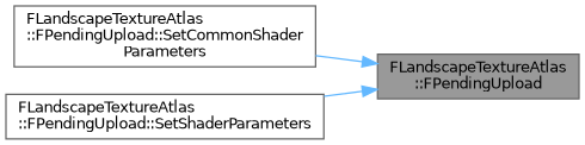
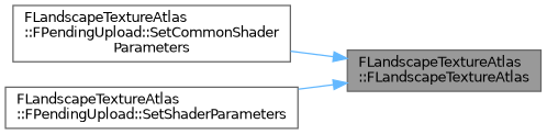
  digraph {
    rankdir=RL
    node [color=grey40 fillcolor=white fontname=Helvetica fontsize=10 shape=box style=filled]
    edge [color=steelblue1 dir=back fontname=Helvetica fontsize=10 labelfontname=Helvetica labelfontsize=10 style=solid]
-   n1 [color=gray40 fillcolor=grey60 fontcolor=black height=0.2 label="FLandscapeTextureAtlas\l::FPendingUpload" width=0.4]
+   n1 [color=gray40 fillcolor=grey60 fontcolor=black height=0.2 label="FLandscapeTextureAtlas\l::FLandscapeTextureAtlas" width=0.4]
    n2 [height=0.2 label="FLandscapeTextureAtlas\l::FPendingUpload::SetCommonShader\lParameters" width=0.4]
    n3 [height=0.2 label="FLandscapeTextureAtlas\l::FPendingUpload::SetShaderParameters" width=0.4]
    n1 -> n2
    n1 -> n3
  }
